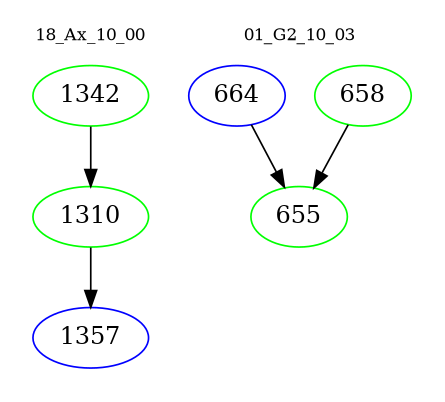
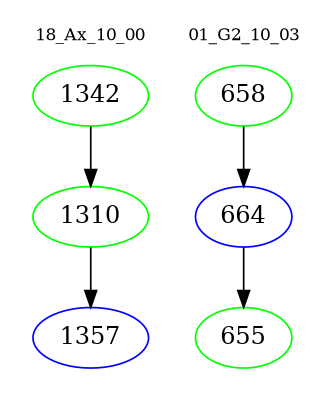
  digraph {
    node [color=green]
    edge [color=black]
    n1 [label=1342]
    n2 [label=1310]
    n3 [color=blue label=1357]
    n4 [label=658]
    n5 [label=655]
    n6 [color=blue label=664]
    subgraph cluster_1 {
      color=white
      fontsize=10
      label="18_Ax_10_00"
      n1
      n2
      n3
    }
    subgraph cluster_2 {
      color=white
      fontsize=10
      label="01_G2_10_03"
      n4
      n5
      n6
    }
    n1 -> n2
    n2 -> n3
-   n4 -> n5
+   n4 -> n6
    n6 -> n5
  }
